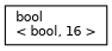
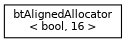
  digraph {
    rankdir=LR
-   n1 [color=black fillcolor=white fontname=Helvetica fontsize=10 height=0.2 label="bool\l\< bool, 16 \>" shape=record style=filled width=0.4]
+   n1 [color=black fillcolor=white fontname=Helvetica fontsize=10 height=0.2 label="btAlignedAllocator\l\< bool, 16 \>" shape=record style=filled width=0.4]
  }
